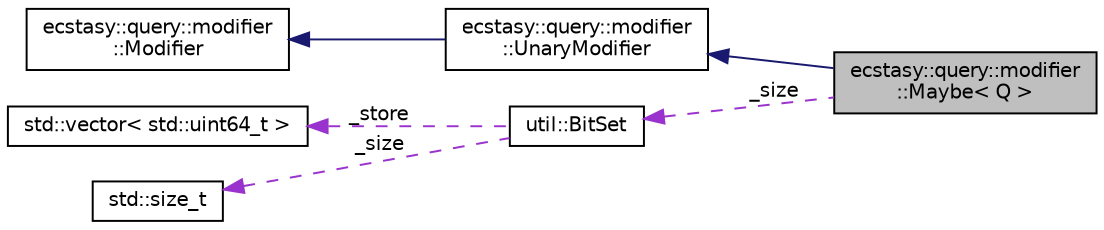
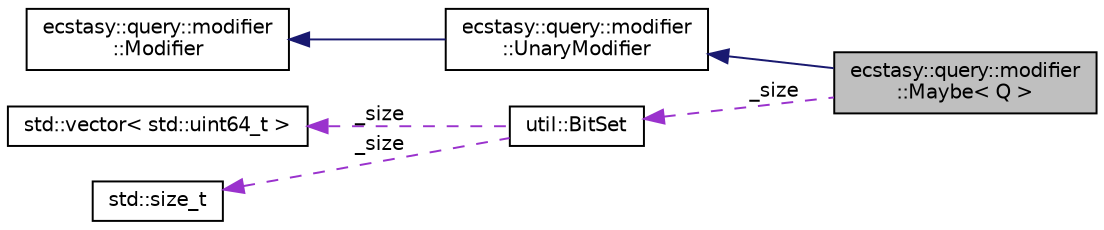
  digraph {
    rankdir=LR
    node [color=black fillcolor=white fontname=Helvetica fontsize=10 shape=record style=filled]
    edge [color=darkorchid3 dir=back fontname=Helvetica fontsize=10 labelfontname=Helvetica labelfontsize=10 style=dashed]
    n1 [fillcolor=grey75 fontcolor=black height=0.2 label="ecstasy::query::modifier\l::Maybe\< Q \>" width=0.4]
    n2 [height=0.2 label="ecstasy::query::modifier\l::UnaryModifier" width=0.4]
    n3 [height=0.2 label="ecstasy::query::modifier\l::Modifier" width=0.4]
    n4 [height=0.2 label="util::BitSet" width=0.4]
    n5 [height=0.2 label="std::vector\< std::uint64_t \>" width=0.4]
    n6 [height=0.2 label="std::size_t" width=0.4]
    n2 -> n1 [color=midnightblue style=solid]
    n3 -> n2 [color=midnightblue style=solid]
    n4 -> n1 [label=" _size"]
-   n5 -> n4 [label=" _store"]
+   n5 -> n4 [label=" _size"]
    n6 -> n4 [label=" _size"]
  }
